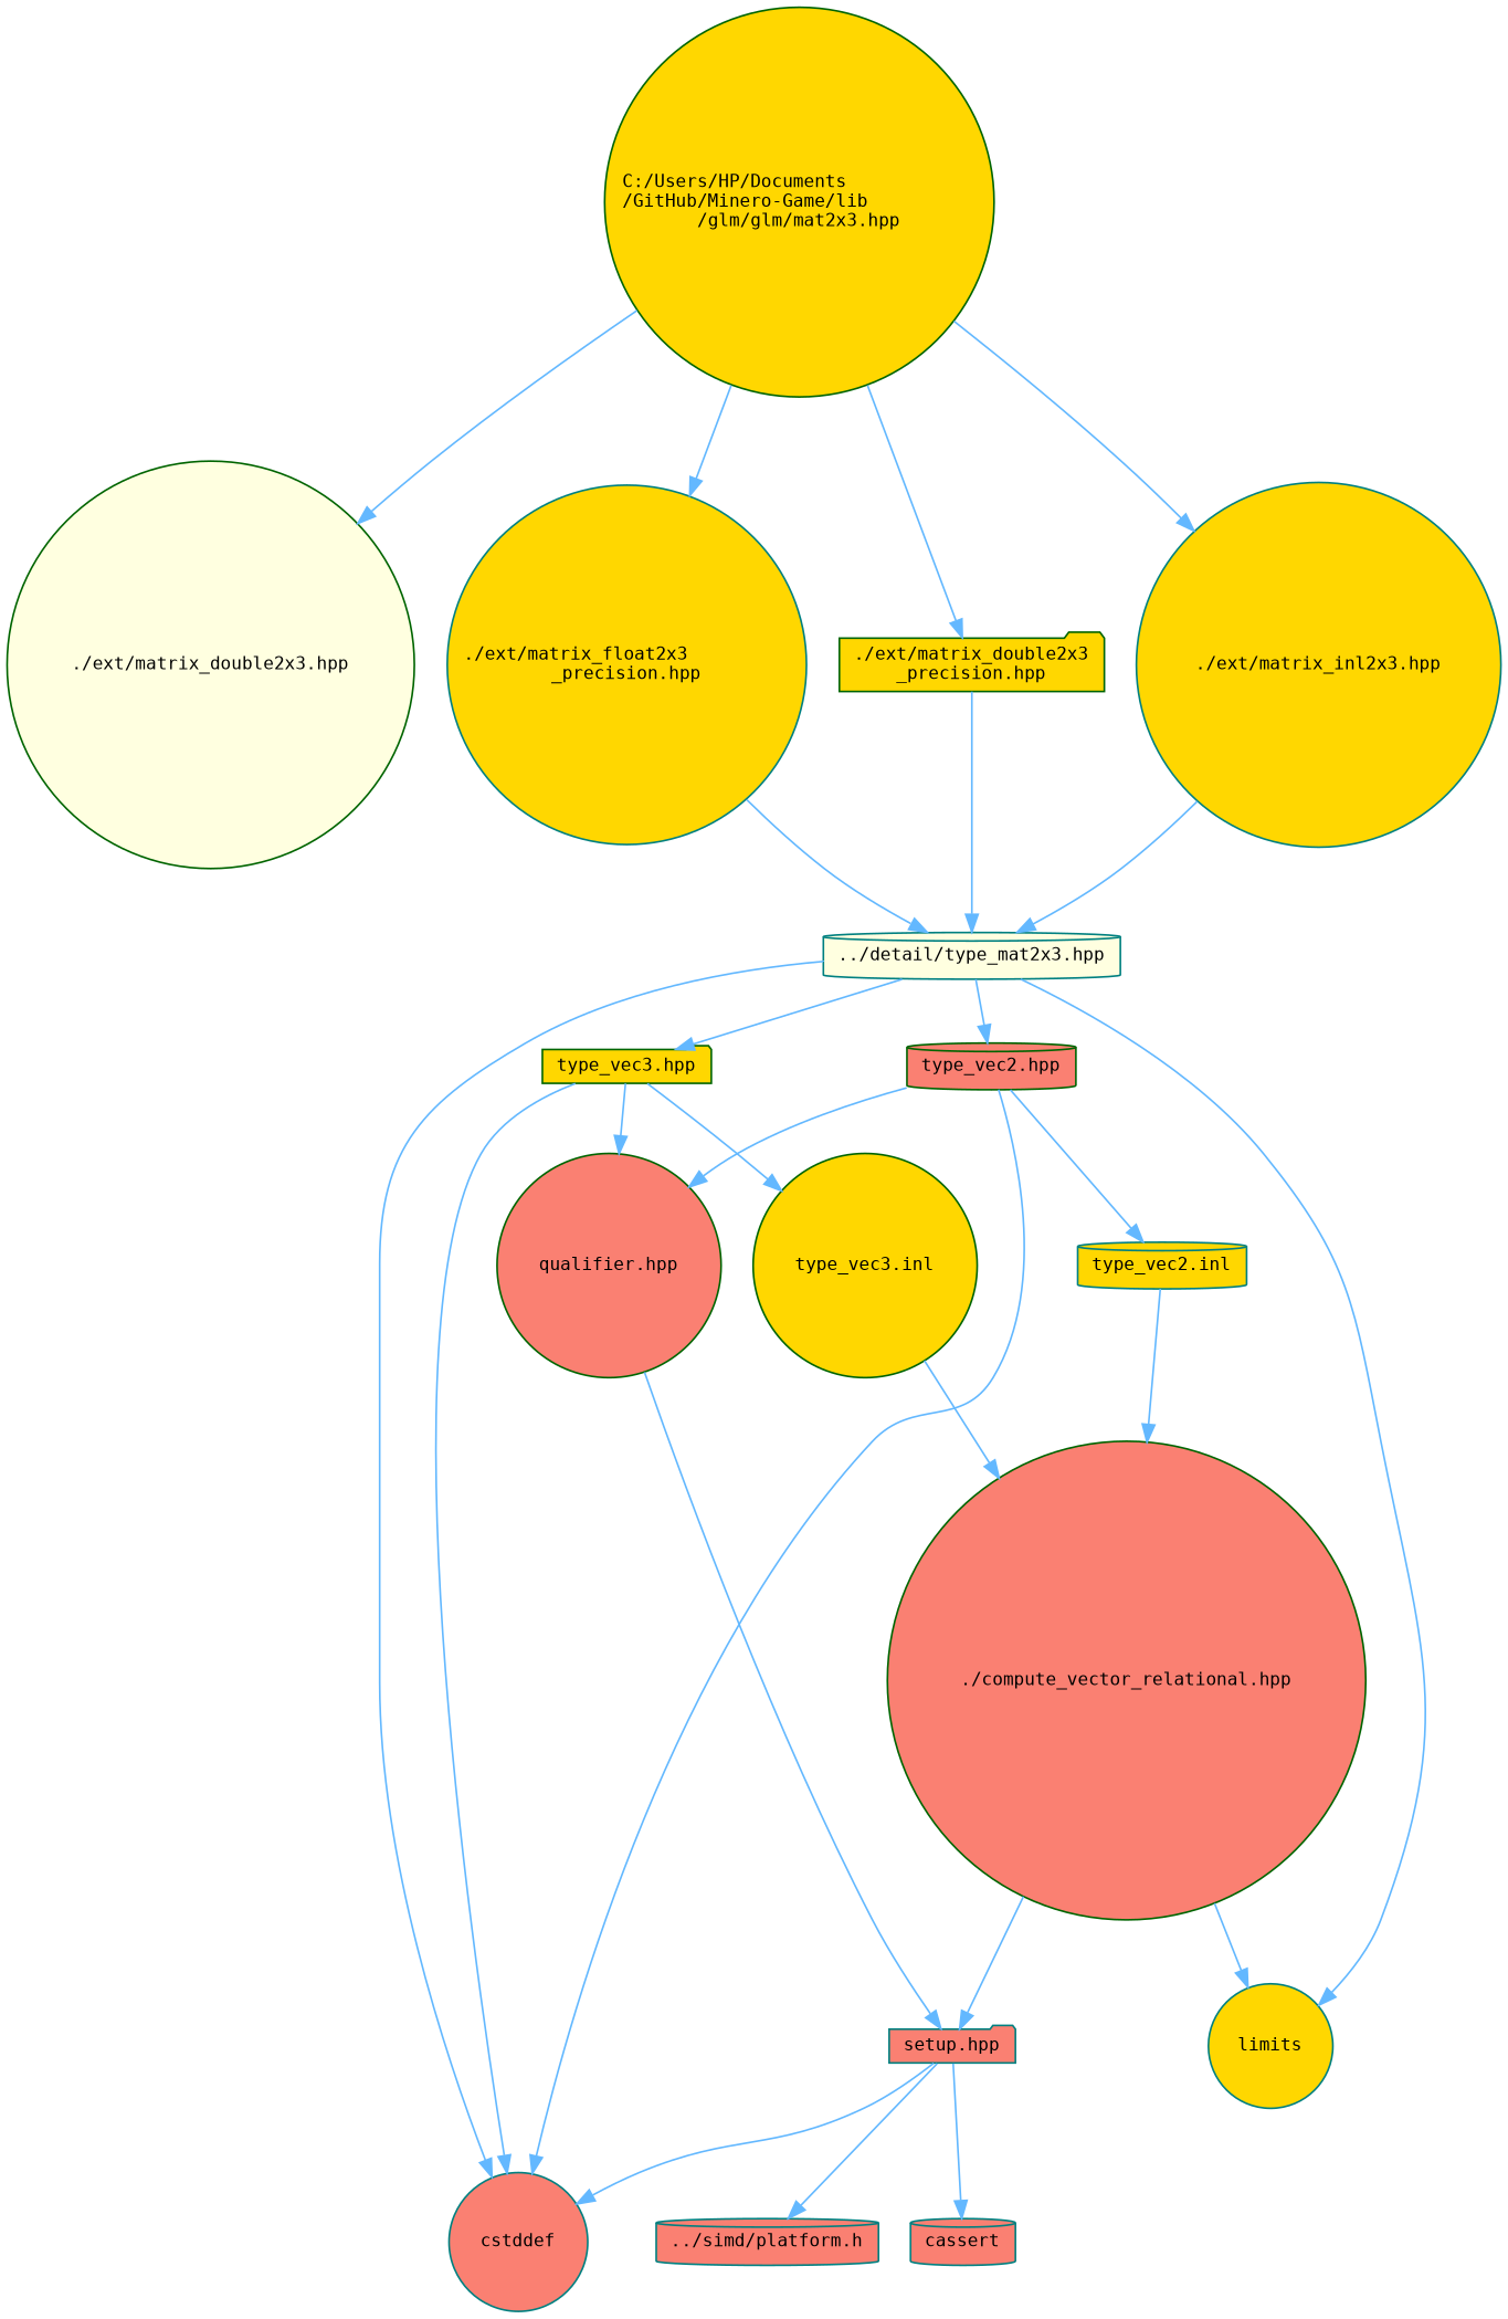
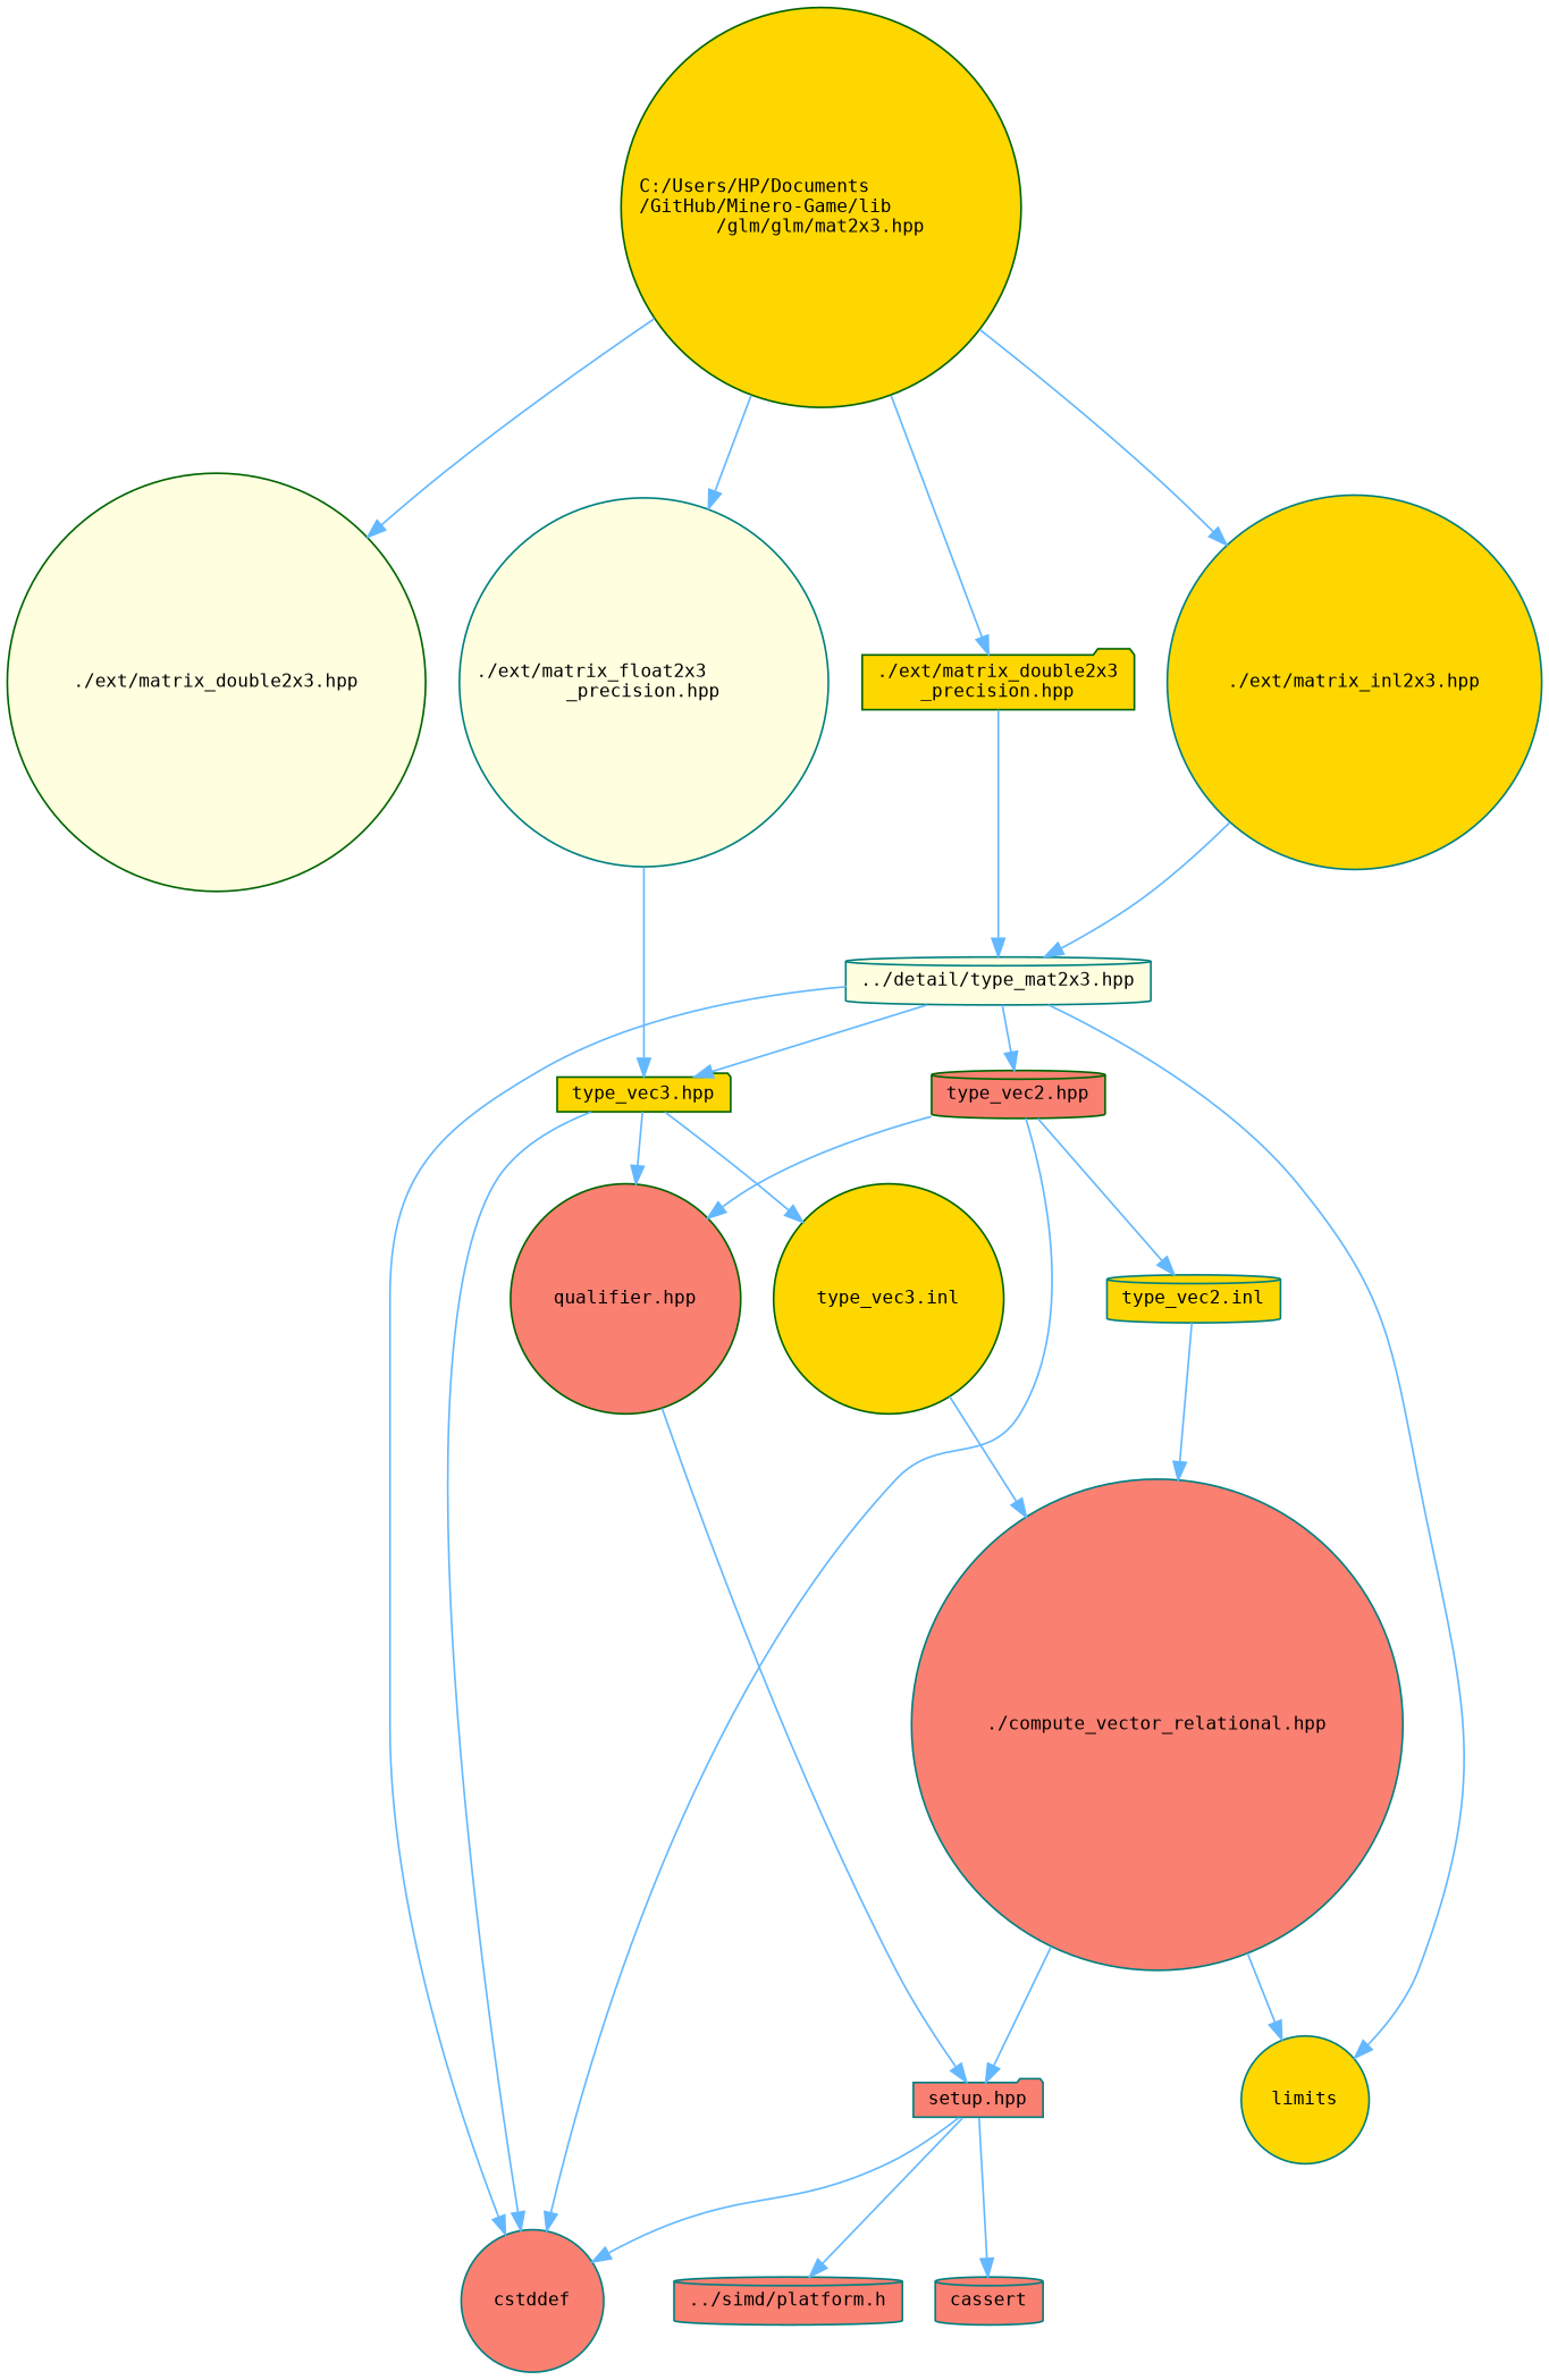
  digraph {
    fontname="DejaVu Sans Mono"
    node [color=teal fillcolor=gold fontname="DejaVu Sans Mono" fontsize=10 shape=circle style=filled]
    edge [color=steelblue1 fontname="DejaVu Sans Mono" fontsize=10 labelfontname=Helvetica labelfontsize=10 style=solid]
    n1 [color=darkgreen fontcolor=black height=0.2 label="C:/Users/HP/Documents\l/GitHub/Minero-Game/lib\l/glm/glm/mat2x3.hpp" width=0.4]
    n2 [color=darkgreen fillcolor=lightyellow height=0.2 label="./ext/matrix_double2x3.hpp" width=0.4]
    n3 [color=darkgreen height=0.2 label="./ext/matrix_double2x3\l_precision.hpp" shape=folder width=0.4]
    n4 [height=0.2 label="./ext/matrix_inl2x3.hpp" width=0.4]
-   n5 [height=0.2 label="./ext/matrix_float2x3\l_precision.hpp" width=0.4]
+   n5 [fillcolor=lightyellow height=0.2 label="./ext/matrix_float2x3\l_precision.hpp" width=0.4]
    n6 [fillcolor=lightyellow height=0.2 label="../detail/type_mat2x3.hpp" shape=cylinder width=0.4]
    n7 [color=darkgreen fillcolor=salmon height=0.2 label="type_vec2.hpp" shape=cylinder width=0.4]
    n8 [fillcolor=salmon height=0.2 label=cstddef width=0.4]
    n9 [height=0.2 label=limits width=0.4]
    n10 [color=darkgreen height=0.2 label="type_vec3.hpp" shape=folder width=0.4]
    n11 [color=darkgreen fillcolor=salmon height=0.2 label="qualifier.hpp" width=0.4]
    n12 [height=0.2 label="type_vec2.inl" shape=cylinder width=0.4]
    n13 [color=darkgreen height=0.2 label="type_vec3.inl" width=0.4]
    n14 [fillcolor=salmon height=0.2 label="setup.hpp" shape=folder width=0.4]
-   n15 [color=darkgreen fillcolor=salmon height=0.2 label="./compute_vector_relational.hpp" width=0.4]
+   n15 [fillcolor=salmon height=0.2 label="./compute_vector_relational.hpp" width=0.4]
    n16 [fillcolor=salmon height=0.2 label=cassert shape=cylinder width=0.4]
    n17 [fillcolor=salmon height=0.2 label="../simd/platform.h" shape=cylinder width=0.4]
    n1 -> n2
    n1 -> n3
    n1 -> n4
    n1 -> n5
    n3 -> n6
    n4 -> n6
-   n5 -> n6
+   n5 -> n10
    n6 -> n7
    n6 -> n8
    n6 -> n9
    n6 -> n10
    n7 -> n8
    n7 -> n11
    n7 -> n12
    n10 -> n8
    n10 -> n11
    n10 -> n13
    n11 -> n14
    n12 -> n15
    n13 -> n15
    n14 -> n8
    n14 -> n16
    n14 -> n17
    n15 -> n9
    n15 -> n14
  }
